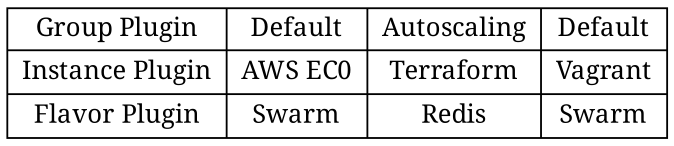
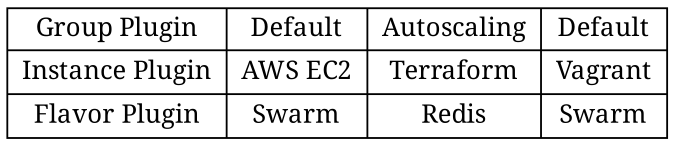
  digraph {
    fontname="Noto Serif"
-   n1 [label="{Group Plugin|Instance Plugin|Flavor Plugin}|{Default|AWS EC0|Swarm}|{Autoscaling|Terraform|Redis}|{Default|Vagrant|Swarm}" shape=record fontname="Noto Serif"]
+   n1 [label="{Group Plugin|Instance Plugin|Flavor Plugin}|{Default|AWS EC2|Swarm}|{Autoscaling|Terraform|Redis}|{Default|Vagrant|Swarm}" shape=record fontname="Noto Serif"]
  }
